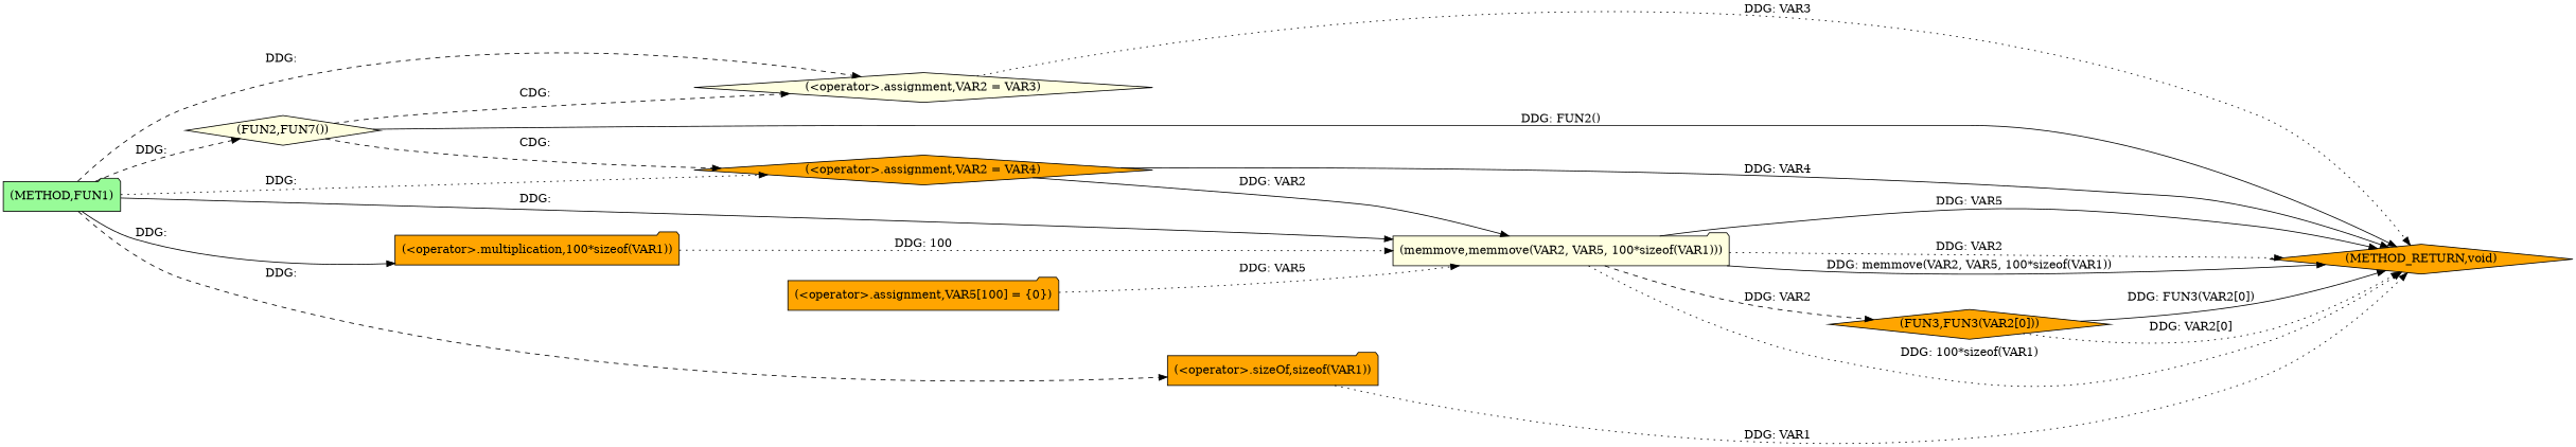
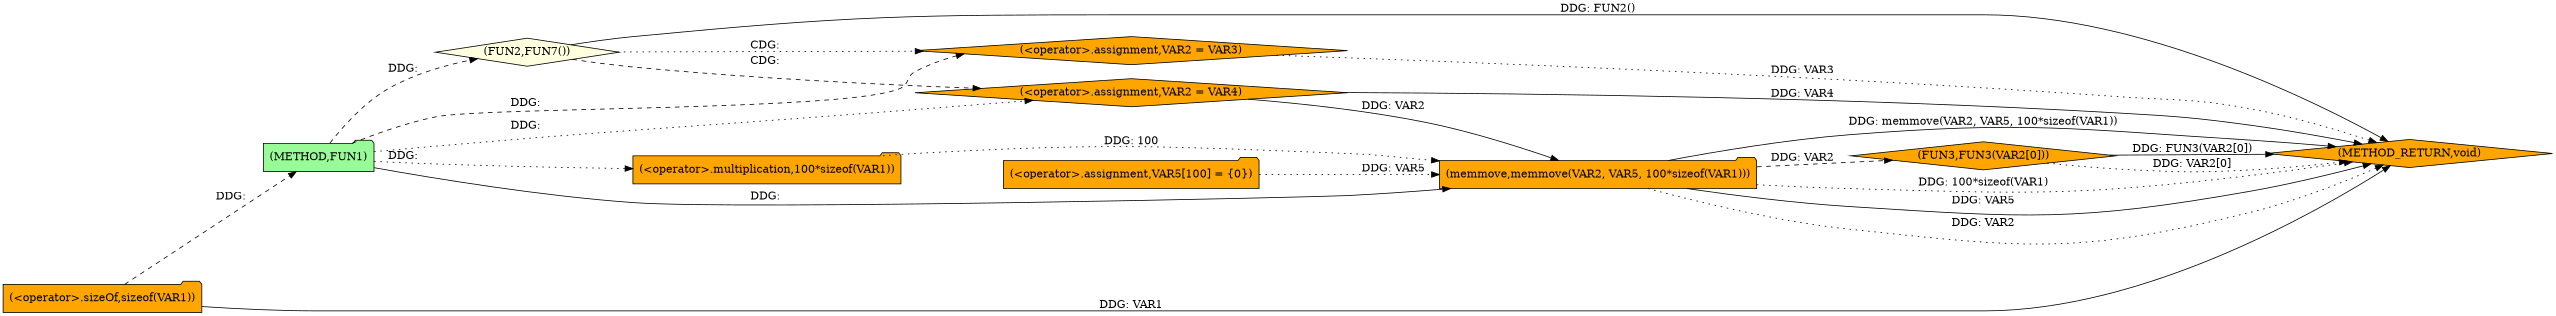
  digraph {
    rankdir=LR
    node [fillcolor=orange shape=folder style=filled]
    edge [style=dotted]
    n1 [fillcolor=palegreen label="(METHOD,FUN1)"]
    n2 [fillcolor=lightyellow label="(FUN2,FUN7())" shape=diamond]
-   n3 [fillcolor=lightyellow label="(<operator>.assignment,VAR2 = VAR3)" shape=diamond]
+   n3 [label="(<operator>.assignment,VAR2 = VAR3)" shape=diamond]
    n4 [label="(<operator>.assignment,VAR2 = VAR4)" shape=diamond]
-   n5 [fillcolor=lightyellow label="(memmove,memmove(VAR2, VAR5, 100*sizeof(VAR1)))"]
+   n5 [label="(memmove,memmove(VAR2, VAR5, 100*sizeof(VAR1)))"]
    n6 [label="(<operator>.multiplication,100*sizeof(VAR1))"]
    n7 [label="(<operator>.sizeOf,sizeof(VAR1))"]
    n8 [label="(METHOD_RETURN,void)" shape=diamond]
    n9 [label="(<operator>.assignment,VAR5[100] = {0})"]
    n10 [label="(FUN3,FUN3(VAR2[0]))" shape=diamond]
    n1 -> n2 [label="DDG: " style=dashed]
    n1 -> n3 [label="DDG: " style=dashed]
    n1 -> n4 [label="DDG: "]
    n1 -> n5 [label="DDG: " style=solid]
-   n1 -> n6 [label="DDG: " style=solid]
-   n1 -> n7 [label="DDG: " style=dashed]
-   n2 -> n3 [label="CDG: " style=dashed]
+   n1 -> n6 [label="DDG: "]
+   n7 -> n1 [label="DDG: " style=dashed]
+   n2 -> n3 [label="CDG: "]
    n2 -> n4 [label="CDG: " style=dashed]
    n2 -> n8 [label="DDG: FUN2()" style=solid]
    n3 -> n8 [label="DDG: VAR3"]
    n4 -> n5 [label="DDG: VAR2" style=solid]
    n4 -> n8 [label="DDG: VAR4" style=solid]
    n5 -> n8 [label="DDG: 100*sizeof(VAR1)"]
    n5 -> n8 [label="DDG: VAR5" style=solid]
    n5 -> n8 [label="DDG: VAR2"]
    n5 -> n8 [label="DDG: memmove(VAR2, VAR5, 100*sizeof(VAR1))" style=solid]
    n5 -> n10 [label="DDG: VAR2" style=dashed]
    n6 -> n5 [label="DDG: 100"]
-   n7 -> n8 [label="DDG: VAR1"]
+   n7 -> n8 [label="DDG: VAR1" style=solid]
    n9 -> n5 [label="DDG: VAR5"]
    n10 -> n8 [label="DDG: FUN3(VAR2[0])" style=solid]
    n10 -> n8 [label="DDG: VAR2[0]"]
  }
